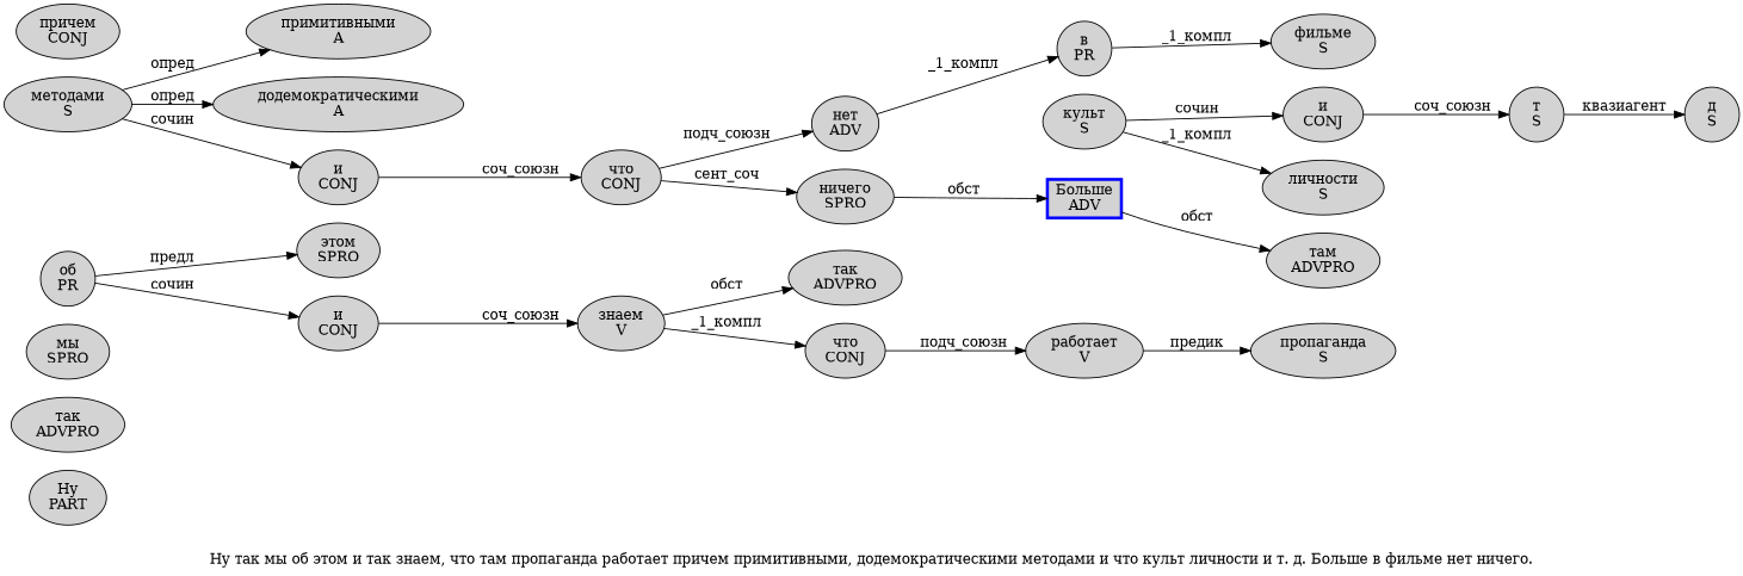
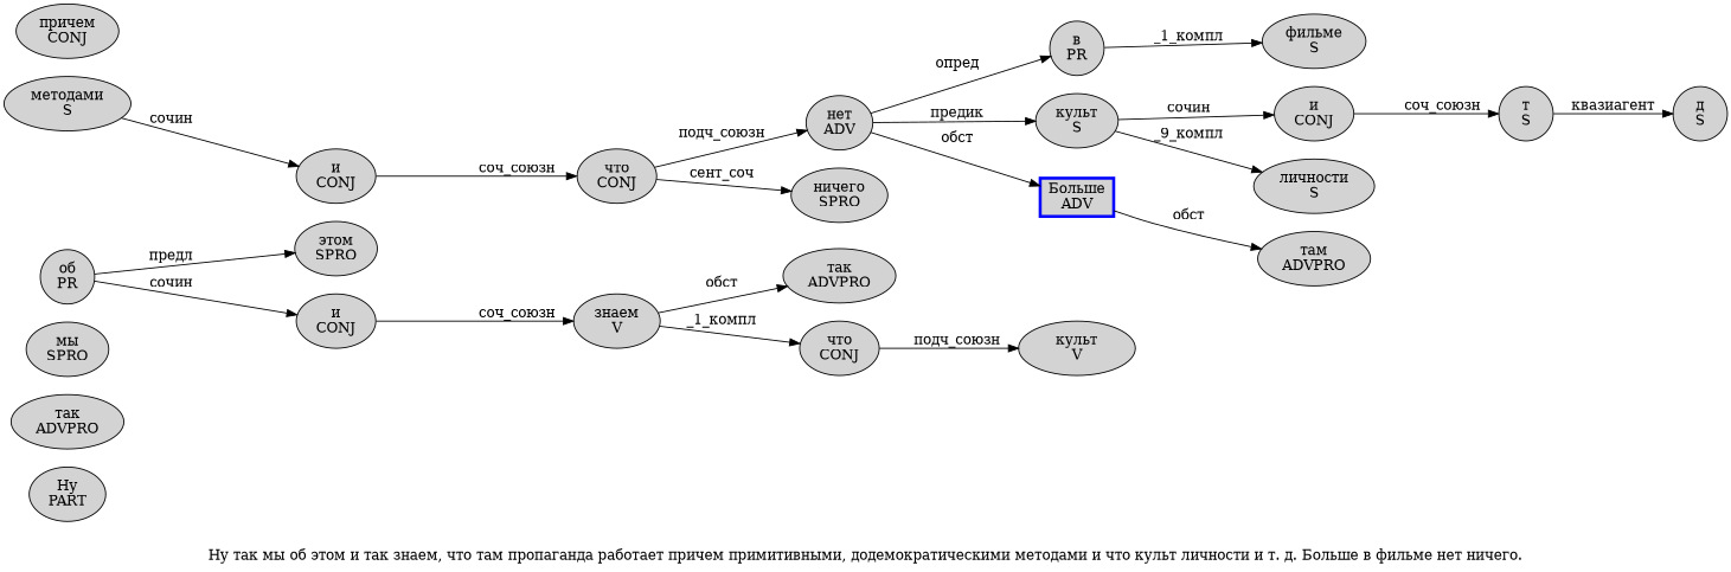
  digraph {
    label="Ну так мы об этом и так знаем, что там пропаганда работает причем примитивными, додемократическими методами и что культ личности и т. д. Больше в фильме нет ничего."
    rankdir=LR
    node [fillcolor=lightgray penwidth=1 shape=ellipse style=filled]
    n1 [label="Ну\nPART"]
    n2 [label="так\nADVPRO"]
    n3 [label="мы\nSPRO"]
    n4 [label="об\nPR"]
    n5 [label="этом\nSPRO"]
    n6 [label="и\nCONJ"]
    n7 [label="знаем\nV"]
    n8 [label="так\nADVPRO"]
    n9 [label="что\nCONJ"]
-   n10 [label="работает\nV"]
-   n11 [label="пропаганда\nS"]
+   n10 [label="культ\nV"]
    n12 [label="там\nADVPRO"]
    n13 [label="причем\nCONJ"]
-   n14 [label="примитивными\nA"]
-   n15 [label="додемократическими\nA"]
    n16 [label="методами\nS"]
    n17 [label="и\nCONJ"]
    n18 [label="что\nCONJ"]
    n19 [label="нет\nADV"]
    n20 [label="ничего\nSPRO"]
    n21 [label="культ\nS"]
    n22 [color=blue label="Больше\nADV" penwidth=3 shape=box]
    n23 [label="в\nPR"]
    n24 [label="личности\nS"]
    n25 [label="и\nCONJ"]
    n26 [label="т\nS"]
    n27 [label="д\nS"]
    n28 [label="фильме\nS"]
    n4 -> n5 [label="предл"]
    n4 -> n6 [label="сочин"]
    n6 -> n7 [label="соч_союзн"]
    n7 -> n8 [label="обст"]
    n7 -> n9 [label="_1_компл"]
    n9 -> n10 [label="подч_союзн"]
-   n10 -> n11 [label="предик"]
-   n16 -> n14 [label="опред"]
-   n16 -> n15 [label="опред"]
    n16 -> n17 [label="сочин"]
    n17 -> n18 [label="соч_союзн"]
    n18 -> n19 [label="подч_союзн"]
    n18 -> n20 [label="сент_соч"]
-   n20 -> n22 [label="обст"]
-   n19 -> n23 [label="_1_компл"]
-   n21 -> n24 [label="_1_компл"]
+   n19 -> n21 [label="предик"]
+   n19 -> n22 [label="обст"]
+   n19 -> n23 [label="опред"]
+   n21 -> n24 [label="_9_компл"]
    n21 -> n25 [label="сочин"]
    n22 -> n12 [label="обст"]
    n23 -> n28 [label="_1_компл"]
    n25 -> n26 [label="соч_союзн"]
    n26 -> n27 [label="квазиагент"]
  }
